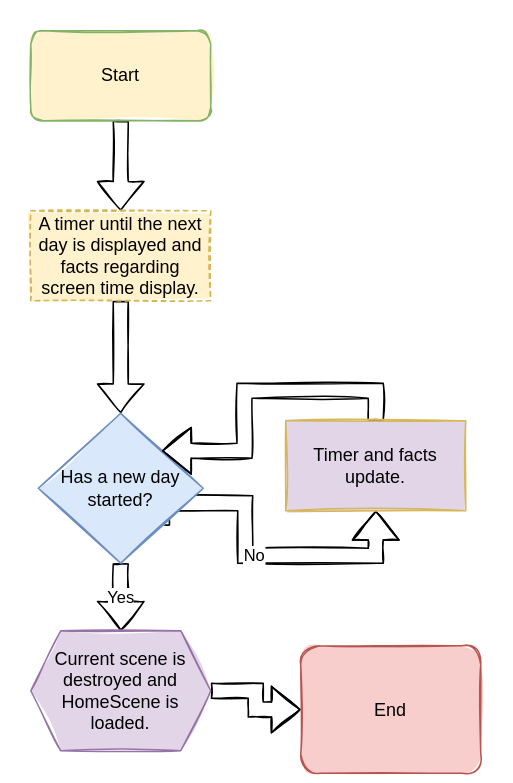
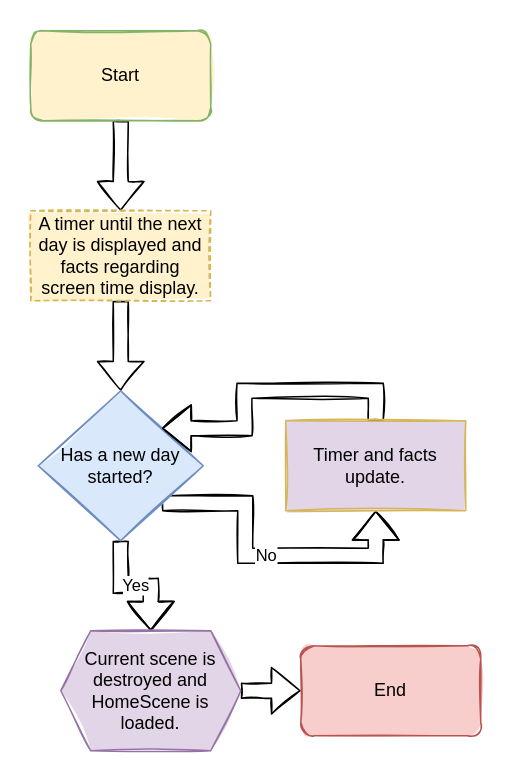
  <mxCell id="0" />
  <mxCell id="1" parent="0" />
  <mxCell id="2" style="edgeStyle=orthogonalEdgeStyle;rounded=0;orthogonalLoop=1;jettySize=auto;html=1;exitX=0.5;exitY=1;exitDx=0;exitDy=0;sketch=1;strokeColor=default;shape=flexArrow;fillColor=default;fillStyle=solid;" parent="1" source="3" target="5" edge="1"><mxGeometry relative="1" as="geometry" /></mxCell>
  <mxCell id="3" value="Start" style="rounded=1;whiteSpace=wrap;html=1;fillColor=#fff2cc;strokeColor=#82b366;sketch=1;fillStyle=solid;" parent="1" vertex="1"><mxGeometry x="20" y="20" width="120" height="60" as="geometry" /></mxCell>
  <mxCell id="4" value="" style="edgeStyle=orthogonalEdgeStyle;shape=flexArrow;rounded=0;sketch=1;orthogonalLoop=1;jettySize=auto;html=1;strokeColor=default;fillColor=default;fillStyle=solid;" parent="1" source="5" target="8" edge="1"><mxGeometry relative="1" as="geometry" /></mxCell>
  <mxCell id="5" value="A timer until the next day is displayed and facts regarding screen time display." style="rounded=0;whiteSpace=wrap;html=1;sketch=1;fillStyle=solid;fillColor=#fff2cc;strokeColor=#d6b656;dashed=1;" parent="1" vertex="1"><mxGeometry x="20" y="140" width="120" height="60" as="geometry" /></mxCell>
  <mxCell id="6" value="Yes" style="edgeStyle=orthogonalEdgeStyle;shape=flexArrow;rounded=0;sketch=1;orthogonalLoop=1;jettySize=auto;html=1;strokeColor=default;fillColor=default;fillStyle=solid;entryX=0.5;entryY=0;entryDx=0;entryDy=0;" parent="1" source="8" target="10" edge="1"><mxGeometry relative="1" as="geometry"><mxPoint x="80" y="420" as="targetPoint" /></mxGeometry></mxCell>
  <mxCell id="7" value="No" style="edgeStyle=orthogonalEdgeStyle;shape=flexArrow;rounded=0;sketch=1;fillStyle=solid;orthogonalLoop=1;jettySize=auto;html=1;exitX=1;exitY=1;exitDx=0;exitDy=0;entryX=0.5;entryY=1;entryDx=0;entryDy=0;labelBackgroundColor=default;fontFamily=Helvetica;fontSize=11;fontColor=default;endArrow=classic;strokeColor=default;fillColor=default;" edge="1" parent="1" source="8" target="13"><mxGeometry relative="1" as="geometry"><Array as="points"><mxPoint x="163" y="335" /><mxPoint x="163" y="370" /><mxPoint x="250" y="370" /></Array></mxGeometry></mxCell>
- <mxCell id="8" value="Has a new day started?" style="rhombus;whiteSpace=wrap;html=1;fillColor=#dae8fc;strokeColor=#6c8ebf;rounded=0;sketch=1;fillStyle=solid;" parent="1" vertex="1"><mxGeometry x="25" y="275" width="110" height="100" as="geometry" /></mxCell>
+ <mxCell id="8" value="Has a new day started?" style="rhombus;whiteSpace=wrap;html=1;fillColor=#dae8fc;strokeColor=#6c8ebf;rounded=0;sketch=1;fillStyle=solid;" parent="1" vertex="1"><mxGeometry x="25" y="260" width="110" height="100" as="geometry" /></mxCell>
  <mxCell id="9" style="edgeStyle=orthogonalEdgeStyle;shape=flexArrow;rounded=0;sketch=1;orthogonalLoop=1;jettySize=auto;html=1;exitX=1;exitY=0.5;exitDx=0;exitDy=0;strokeColor=default;fillColor=default;fillStyle=solid;" parent="1" source="10" target="11" edge="1"><mxGeometry relative="1" as="geometry"><mxPoint x="340" y="710" as="targetPoint" /></mxGeometry></mxCell>
- <mxCell id="10" value="Current scene is destroyed and HomeScene is loaded." style="shape=hexagon;perimeter=hexagonPerimeter2;whiteSpace=wrap;html=1;fixedSize=1;sketch=1;fillStyle=solid;fillColor=#e1d5e7;strokeColor=#9673a6;" parent="1" vertex="1"><mxGeometry x="20" y="420" width="120" height="80" as="geometry" /></mxCell>
- <mxCell id="11" value="End" style="rounded=1;whiteSpace=wrap;html=1;fillColor=#f8cecc;strokeColor=#b85450;sketch=1;fillStyle=solid;" parent="1" vertex="1"><mxGeometry x="200" y="430" width="120" height="85" as="geometry" /></mxCell>
+ <mxCell id="10" value="Current scene is destroyed and HomeScene is loaded." style="shape=hexagon;perimeter=hexagonPerimeter2;whiteSpace=wrap;html=1;fixedSize=1;sketch=1;fillStyle=solid;fillColor=#e1d5e7;strokeColor=#9673a6;" parent="1" vertex="1"><mxGeometry x="40" y="420" width="120" height="80" as="geometry" /></mxCell>
+ <mxCell id="11" value="End" style="rounded=1;whiteSpace=wrap;html=1;fillColor=#f8cecc;strokeColor=#b85450;sketch=1;fillStyle=solid;" parent="1" vertex="1"><mxGeometry x="200" y="430" width="120" height="60" as="geometry" /></mxCell>
  <mxCell id="12" style="edgeStyle=orthogonalEdgeStyle;shape=flexArrow;rounded=0;sketch=1;fillStyle=solid;orthogonalLoop=1;jettySize=auto;html=1;exitX=0.5;exitY=0;exitDx=0;exitDy=0;entryX=1;entryY=0;entryDx=0;entryDy=0;labelBackgroundColor=default;fontFamily=Helvetica;fontSize=11;fontColor=default;endArrow=classic;strokeColor=default;fillColor=default;" edge="1" parent="1" source="13" target="8"><mxGeometry relative="1" as="geometry" /></mxCell>
  <mxCell id="13" value="Timer and facts update." style="rounded=0;whiteSpace=wrap;html=1;sketch=1;fillStyle=solid;fillColor=#e1d5e7;strokeColor=#d6b656;" vertex="1" parent="1"><mxGeometry x="190" y="280" width="120" height="60" as="geometry" /></mxCell>
